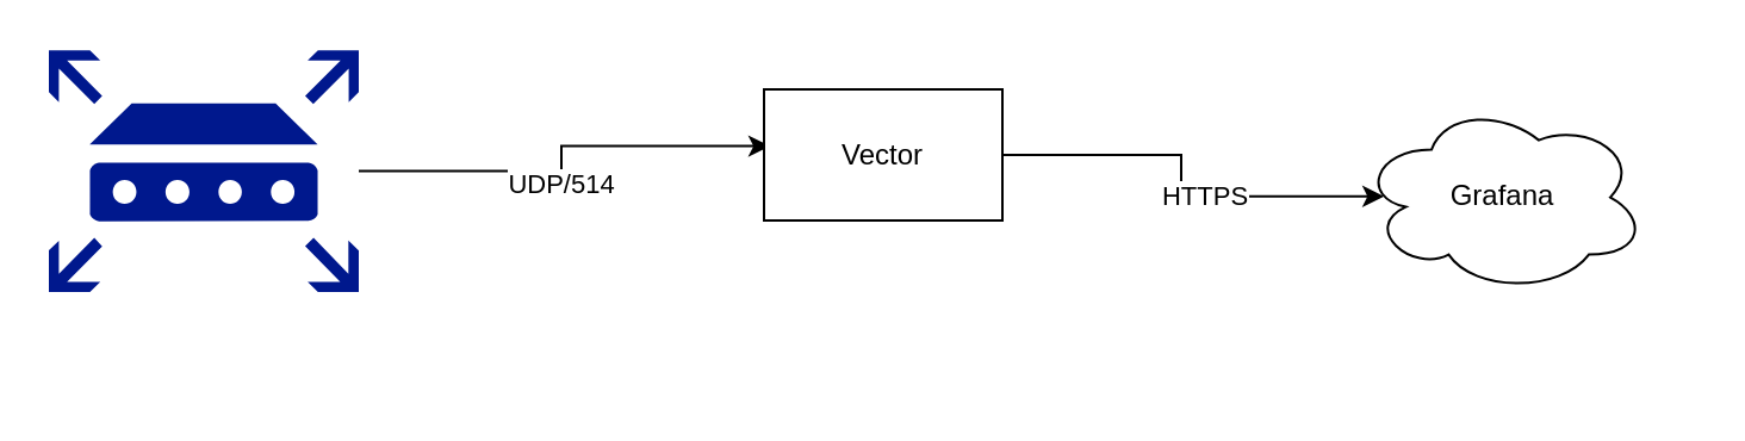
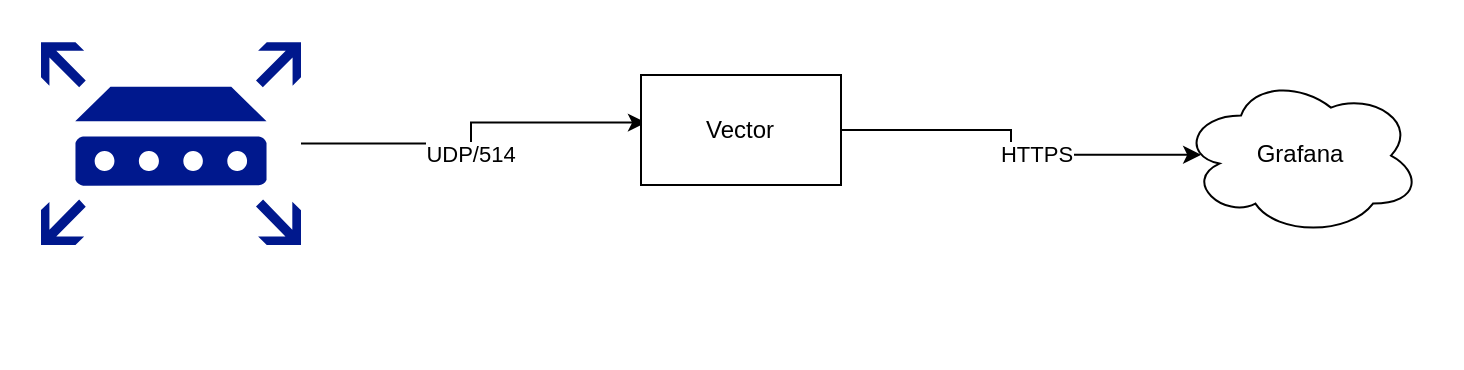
  <mxCell id="0" />
  <mxCell id="1" parent="0" />
  <mxCell id="2" style="edgeStyle=orthogonalEdgeStyle;rounded=0;orthogonalLoop=1;jettySize=auto;html=1;entryX=0.025;entryY=0.433;entryDx=0;entryDy=0;entryPerimeter=0;" edge="1" parent="1" source="4" target="9"><mxGeometry relative="1" as="geometry" /></mxCell>
  <mxCell id="3" value="UDP/514" style="edgeLabel;html=1;align=center;verticalAlign=middle;resizable=0;points=[];" vertex="1" connectable="0" parent="2"><mxGeometry x="-0.078" y="-5" relative="1" as="geometry"><mxPoint as="offset" /></mxGeometry></mxCell>
  <mxCell id="4" value="" style="sketch=0;aspect=fixed;pointerEvents=1;shadow=0;dashed=0;html=1;strokeColor=none;labelPosition=center;verticalLabelPosition=bottom;verticalAlign=top;align=center;fillColor=#00188D;shape=mxgraph.mscae.enterprise.router" vertex="1" parent="1"><mxGeometry x="20" y="20.6" width="130" height="101.4" as="geometry" /></mxCell>
- <mxCell id="5" value="Grafana" style="ellipse;shape=cloud;whiteSpace=wrap;html=1;" vertex="1" parent="1"><mxGeometry x="570" y="42.3" width="120" height="80" as="geometry" /></mxCell>
+ <mxCell id="5" value="Grafana" style="ellipse;shape=cloud;whiteSpace=wrap;html=1;" vertex="1" parent="1"><mxGeometry x="590" y="37.3" width="120" height="80" as="geometry" /></mxCell>
  <mxCell id="6" style="edgeStyle=orthogonalEdgeStyle;rounded=0;orthogonalLoop=1;jettySize=auto;html=1;entryX=0.084;entryY=0.495;entryDx=0;entryDy=0;entryPerimeter=0;" edge="1" parent="1" source="9" target="5"><mxGeometry relative="1" as="geometry" /></mxCell>
  <mxCell id="7" value="HTTPS" style="edgeLabel;html=1;align=center;verticalAlign=middle;resizable=0;points=[];" vertex="1" connectable="0" parent="6"><mxGeometry x="0.148" relative="1" as="geometry"><mxPoint as="offset" /></mxGeometry></mxCell>
  <mxCell id="8" value="" style="shape=image;html=1;verticalAlign=top;verticalLabelPosition=bottom;labelBackgroundColor=#ffffff;imageAspect=0;aspect=fixed;image=https://cdn1.iconfinder.com/data/icons/fruit-136/64/Fruit_iconfree_Filled_Outline_raspberry-healthy-organic-food-fruit_icon-128.png" vertex="1" parent="1"><mxGeometry x="340" y="123" width="40" height="40" as="geometry" /></mxCell>
  <mxCell id="9" value="Vector" style="whiteSpace=wrap;html=1;aspect=fixed;" vertex="1" parent="1"><mxGeometry x="320" y="37" width="100" height="55" as="geometry" /></mxCell>
